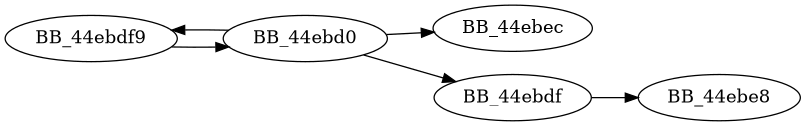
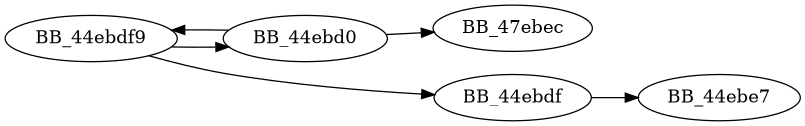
  digraph {
    rankdir=LR
    n1 [label=BB_44ebdf9]
    BB_44ebd0
-   BB_44ebec
+   BB_44ebec [label=BB_47ebec]
    BB_44ebdf
-   BB_44ebe7 [label=BB_44ebe8]
+   BB_44ebe7
    n1 -> BB_44ebd0
-   BB_44ebd0 -> BB_44ebdf
+   n1 -> BB_44ebdf
    BB_44ebd0 -> n1
    BB_44ebd0 -> BB_44ebec
    BB_44ebdf -> BB_44ebe7
  }
